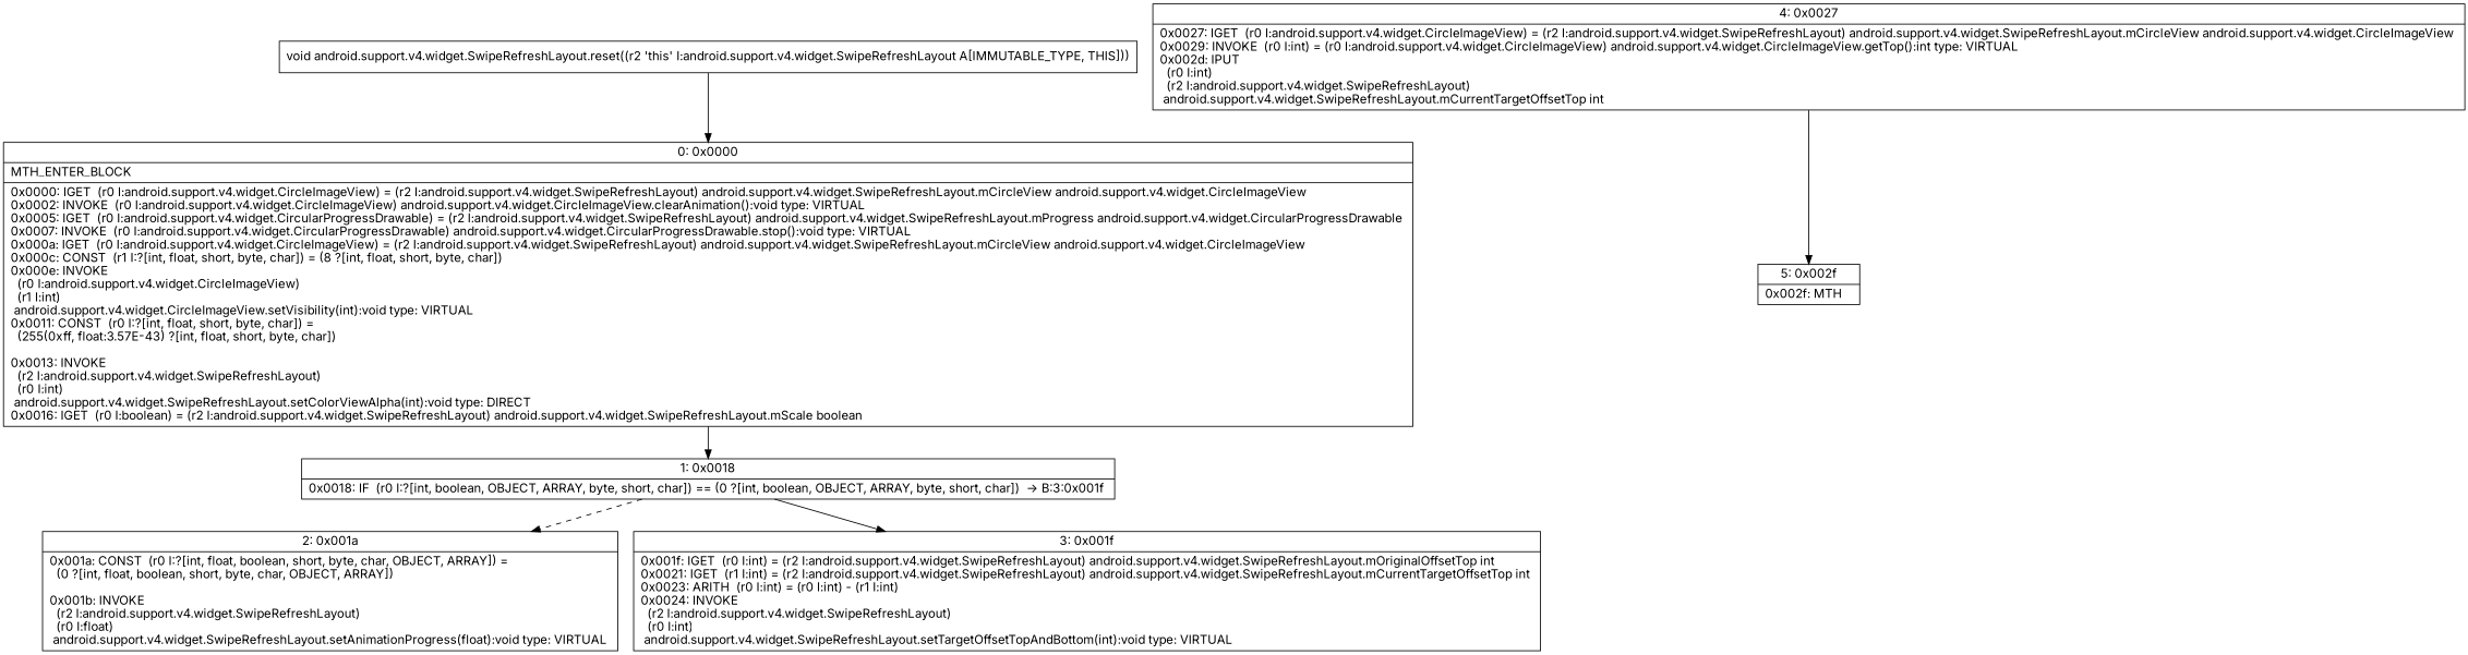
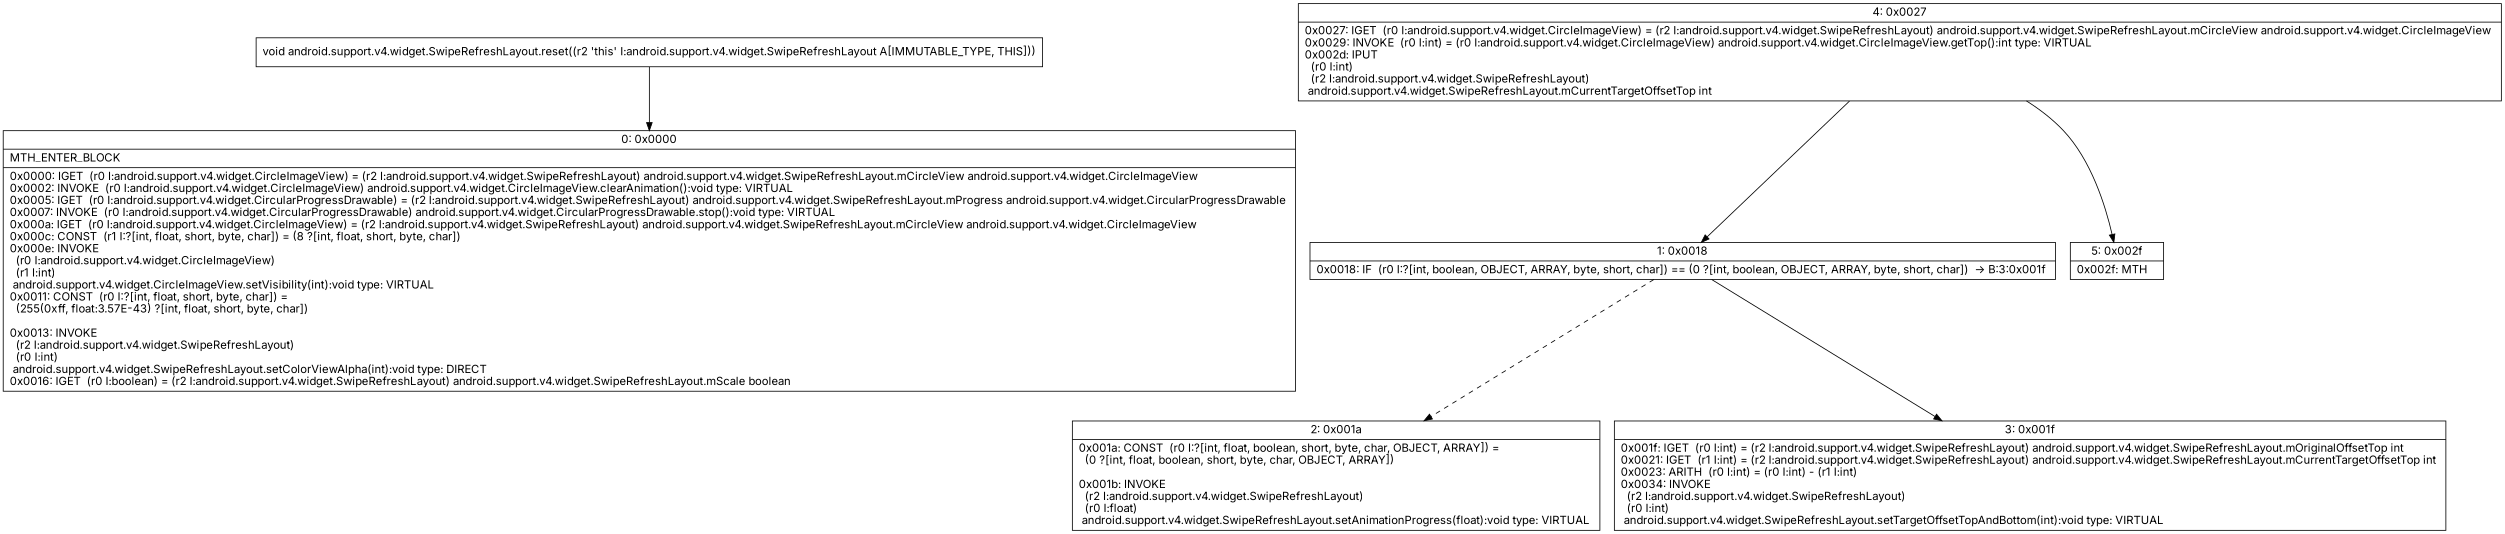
  digraph {
    fontname=Inter
    node [fontname=Inter shape=record]
    edge [fontname=Inter]
    n1 [label="{0\:\ 0x0000|MTH_ENTER_BLOCK\l|0x0000: IGET  (r0 I:android.support.v4.widget.CircleImageView) = (r2 I:android.support.v4.widget.SwipeRefreshLayout) android.support.v4.widget.SwipeRefreshLayout.mCircleView android.support.v4.widget.CircleImageView \l0x0002: INVOKE  (r0 I:android.support.v4.widget.CircleImageView) android.support.v4.widget.CircleImageView.clearAnimation():void type: VIRTUAL \l0x0005: IGET  (r0 I:android.support.v4.widget.CircularProgressDrawable) = (r2 I:android.support.v4.widget.SwipeRefreshLayout) android.support.v4.widget.SwipeRefreshLayout.mProgress android.support.v4.widget.CircularProgressDrawable \l0x0007: INVOKE  (r0 I:android.support.v4.widget.CircularProgressDrawable) android.support.v4.widget.CircularProgressDrawable.stop():void type: VIRTUAL \l0x000a: IGET  (r0 I:android.support.v4.widget.CircleImageView) = (r2 I:android.support.v4.widget.SwipeRefreshLayout) android.support.v4.widget.SwipeRefreshLayout.mCircleView android.support.v4.widget.CircleImageView \l0x000c: CONST  (r1 I:?[int, float, short, byte, char]) = (8 ?[int, float, short, byte, char]) \l0x000e: INVOKE  \l  (r0 I:android.support.v4.widget.CircleImageView)\l  (r1 I:int)\l android.support.v4.widget.CircleImageView.setVisibility(int):void type: VIRTUAL \l0x0011: CONST  (r0 I:?[int, float, short, byte, char]) = \l  (255(0xff, float:3.57E\-43) ?[int, float, short, byte, char])\l \l0x0013: INVOKE  \l  (r2 I:android.support.v4.widget.SwipeRefreshLayout)\l  (r0 I:int)\l android.support.v4.widget.SwipeRefreshLayout.setColorViewAlpha(int):void type: DIRECT \l0x0016: IGET  (r0 I:boolean) = (r2 I:android.support.v4.widget.SwipeRefreshLayout) android.support.v4.widget.SwipeRefreshLayout.mScale boolean \l}"]
    n2 [label="{1\:\ 0x0018|0x0018: IF  (r0 I:?[int, boolean, OBJECT, ARRAY, byte, short, char]) == (0 ?[int, boolean, OBJECT, ARRAY, byte, short, char])  \-\> B:3:0x001f \l}"]
    n3 [label="{2\:\ 0x001a|0x001a: CONST  (r0 I:?[int, float, boolean, short, byte, char, OBJECT, ARRAY]) = \l  (0 ?[int, float, boolean, short, byte, char, OBJECT, ARRAY])\l \l0x001b: INVOKE  \l  (r2 I:android.support.v4.widget.SwipeRefreshLayout)\l  (r0 I:float)\l android.support.v4.widget.SwipeRefreshLayout.setAnimationProgress(float):void type: VIRTUAL \l}"]
-   n4 [label="{3\:\ 0x001f|0x001f: IGET  (r0 I:int) = (r2 I:android.support.v4.widget.SwipeRefreshLayout) android.support.v4.widget.SwipeRefreshLayout.mOriginalOffsetTop int \l0x0021: IGET  (r1 I:int) = (r2 I:android.support.v4.widget.SwipeRefreshLayout) android.support.v4.widget.SwipeRefreshLayout.mCurrentTargetOffsetTop int \l0x0023: ARITH  (r0 I:int) = (r0 I:int) \- (r1 I:int) \l0x0024: INVOKE  \l  (r2 I:android.support.v4.widget.SwipeRefreshLayout)\l  (r0 I:int)\l android.support.v4.widget.SwipeRefreshLayout.setTargetOffsetTopAndBottom(int):void type: VIRTUAL \l}"]
+   n4 [label="{3\:\ 0x001f|0x001f: IGET  (r0 I:int) = (r2 I:android.support.v4.widget.SwipeRefreshLayout) android.support.v4.widget.SwipeRefreshLayout.mOriginalOffsetTop int \l0x0021: IGET  (r1 I:int) = (r2 I:android.support.v4.widget.SwipeRefreshLayout) android.support.v4.widget.SwipeRefreshLayout.mCurrentTargetOffsetTop int \l0x0023: ARITH  (r0 I:int) = (r0 I:int) \- (r1 I:int) \l0x0034: INVOKE  \l  (r2 I:android.support.v4.widget.SwipeRefreshLayout)\l  (r0 I:int)\l android.support.v4.widget.SwipeRefreshLayout.setTargetOffsetTopAndBottom(int):void type: VIRTUAL \l}"]
    n5 [label="{4\:\ 0x0027|0x0027: IGET  (r0 I:android.support.v4.widget.CircleImageView) = (r2 I:android.support.v4.widget.SwipeRefreshLayout) android.support.v4.widget.SwipeRefreshLayout.mCircleView android.support.v4.widget.CircleImageView \l0x0029: INVOKE  (r0 I:int) = (r0 I:android.support.v4.widget.CircleImageView) android.support.v4.widget.CircleImageView.getTop():int type: VIRTUAL \l0x002d: IPUT  \l  (r0 I:int)\l  (r2 I:android.support.v4.widget.SwipeRefreshLayout)\l android.support.v4.widget.SwipeRefreshLayout.mCurrentTargetOffsetTop int \l}"]
    n6 [label="{5\:\ 0x002f|0x002f: MTH   \l}"]
    n7 [label="{void android.support.v4.widget.SwipeRefreshLayout.reset((r2 'this' I:android.support.v4.widget.SwipeRefreshLayout A[IMMUTABLE_TYPE, THIS])) }"]
-   n1 -> n2
+   n5 -> n2
    n2 -> n3 [style=dashed]
    n2 -> n4
    n5 -> n6
    n7 -> n1
  }
